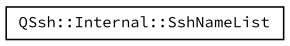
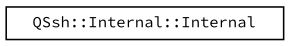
  digraph {
    rankdir=LR
    fontname="Source Code Pro"
-   n1 [color=black fillcolor=white fontname="Source Code Pro" fontsize=10 height=0.2 label="QSsh::Internal::SshNameList" shape=record style=filled width=0.4]
+   n1 [color=black fillcolor=white fontname="Source Code Pro" fontsize=10 height=0.2 label="QSsh::Internal::Internal" shape=record style=filled width=0.4]
  }
